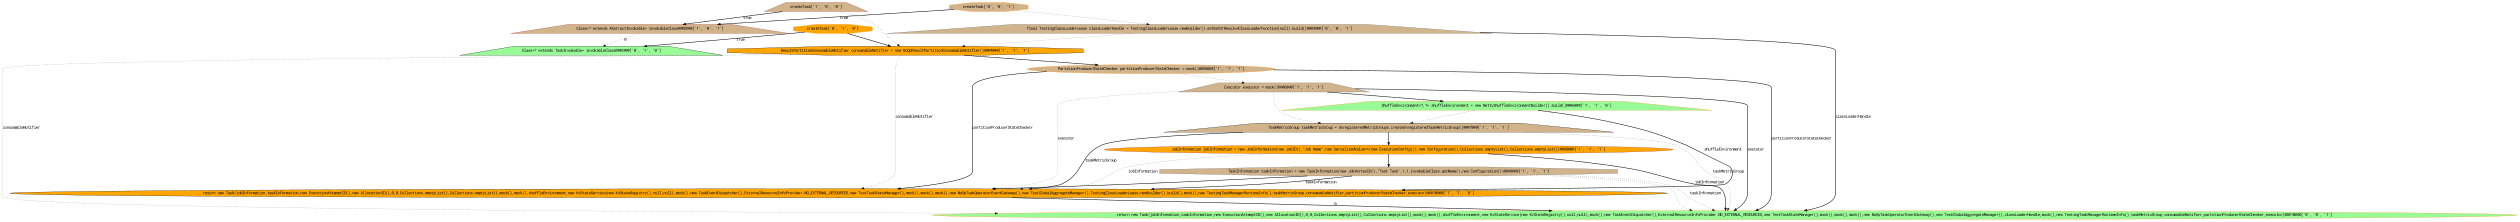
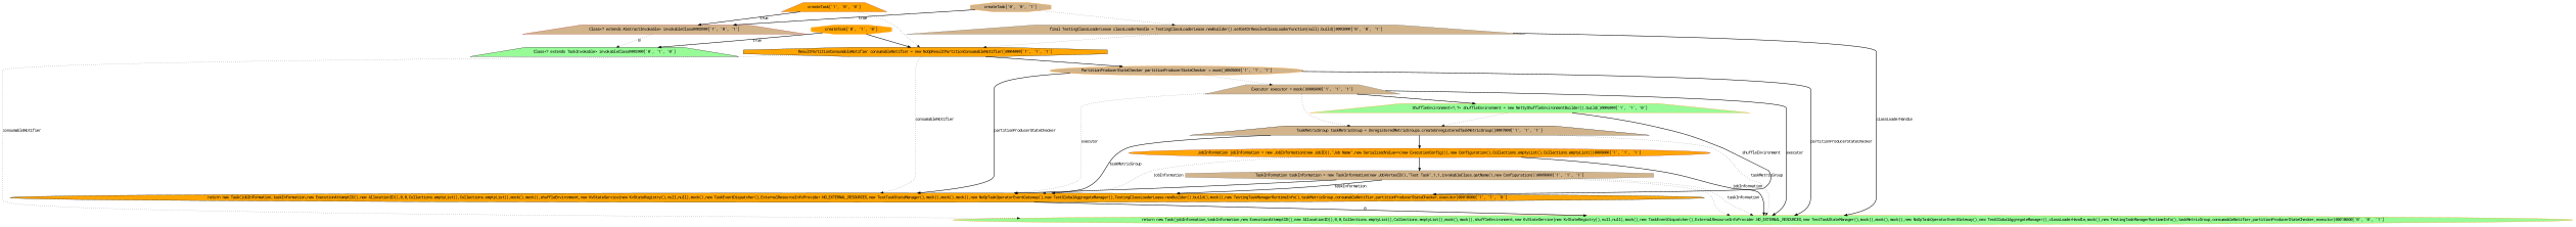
  digraph {
    fontname="Roboto Mono"
    node [color=darkorange fillcolor=tan fontname="Roboto Mono" shape=trapezium style=filled]
    edge [fontname="Roboto Mono" style=bold]
    n1 [fillcolor=orange label="createTask['0', '1', '0']" shape=octagon]
    n2 [color=black fillcolor=orange label="ResultPartitionConsumableNotifier consumableNotifier = new NoOpResultPartitionConsumableNotifier()@@@4@@@['1', '1', '1']" shape=octagon]
    n3 [color=black fillcolor=palegreen label="Class<? extends TaskInvokable> invokableClass@@@2@@@['0', '1', '0']"]
    n4 [fillcolor=palegreen label="return new Task(jobInformation,taskInformation,new ExecutionAttemptID(),new AllocationID(),0,0,Collections.emptyList(),Collections.emptyList(),mock(),mock(),shuffleEnvironment,new KvStateService(new KvStateRegistry(),null,null),mock(),new TaskEventDispatcher(),ExternalResourceInfoProvider.NO_EXTERNAL_RESOURCES,new TestTaskStateManager(),mock(),mock(),mock(),new NoOpTaskOperatorEventGateway(),new TestGlobalAggregateManager(),classLoaderHandle,mock(),new TestingTaskManagerRuntimeInfo(),taskMetricGroup,consumableNotifier,partitionProducerStateChecker,executor)@@@10@@@['0', '0', '1']" shape=ellipse]
    n5 [color=black fillcolor=orange label="return new Task(jobInformation,taskInformation,new ExecutionAttemptID(),new AllocationID(),0,0,Collections.emptyList(),Collections.emptyList(),mock(),mock(),shuffleEnvironment,new KvStateService(new KvStateRegistry(),null,null),mock(),new TaskEventDispatcher(),ExternalResourceInfoProvider.NO_EXTERNAL_RESOURCES,new TestTaskStateManager(),mock(),mock(),mock(),new NoOpTaskOperatorEventGateway(),new TestGlobalAggregateManager(),TestingClassLoaderLease.newBuilder().build(),mock(),new TestingTaskManagerRuntimeInfo(),taskMetricGroup,consumableNotifier,partitionProducerStateChecker,executor)@@@10@@@['1', '1', '0']" shape=ellipse]
    n6 [label="PartitionProducerStateChecker partitionProducerStateChecker = mock()@@@5@@@['1', '1', '1']" shape=ellipse]
    n7 [color=gray40 label="TaskInformation taskInformation = new TaskInformation(new JobVertexID(),\"Test Task\",1,1,invokableClass.getName(),new Configuration())@@@9@@@['1', '1', '1']" shape=octagon]
    n8 [color=brown label="Class<? extends AbstractInvokable> invokableClass@@@2@@@['1', '0', '1']"]
    n9 [color=brown fillcolor=orange label="JobInformation jobInformation = new JobInformation(new JobID(),\"Job Name\",new SerializedValue<>(new ExecutionConfig()),new Configuration(),Collections.emptyList(),Collections.emptyList())@@@8@@@['1', '1', '1']" shape=ellipse]
    n10 [fillcolor=palegreen label="ShuffleEnvironment<?,?> shuffleEnvironment = new NettyShuffleEnvironmentBuilder().build()@@@6@@@['1', '1', '0']"]
    n11 [color=black label="TaskMetricGroup taskMetricGroup = UnregisteredMetricGroups.createUnregisteredTaskMetricGroup()@@@7@@@['1', '1', '1']"]
    n12 [color=gray40 label="Executor executor = mock()@@@6@@@['1', '1', '1']"]
-   n13 [color=brown label="createTask['1', '0', '0']"]
+   n13 [color=brown fillcolor=orange label="createTask['1', '0', '0']"]
    n14 [label="createTask['0', '0', '1']" shape=octagon]
    n15 [color=gray40 label="final TestingClassLoaderLease classLoaderHandle = TestingClassLoaderLease.newBuilder().setGetOrResolveClassLoaderFunction(null).build()@@@3@@@['0', '0', '1']"]
    n1 -> n2
    n1 -> n3 [label=true]
    n2 -> n4 [label=consumableNotifier style=dotted]
    n2 -> n5 [label=consumableNotifier style=dotted]
    n2 -> n6
    n5 -> n4 [label=0]
    n6 -> n4 [label=partitionProducerStateChecker]
    n6 -> n5 [label=partitionProducerStateChecker]
    n6 -> n12 [style=dotted]
    n7 -> n4 [style=dotted]
    n7 -> n4 [label=taskInformation style=dotted]
    n7 -> n5 [label=taskInformation]
    n7 -> n5
    n8 -> n3 [label=0 style=dotted]
    n9 -> n4 [label=jobInformation]
    n9 -> n5 [label=jobInformation style=dotted]
    n9 -> n7
    n10 -> n5 [label=shuffleEnvironment]
    n10 -> n11 [style=dotted]
    n11 -> n4 [label=taskMetricGroup style=dotted]
    n11 -> n5 [label=taskMetricGroup]
    n11 -> n9
    n12 -> n4 [label=executor]
    n12 -> n5 [label=executor style=dotted]
    n12 -> n10
    n12 -> n11 [style=dotted]
    n13 -> n2 [style=dotted]
    n13 -> n8 [label=true]
    n14 -> n8 [label=true]
    n14 -> n15 [style=dotted]
    n15 -> n2 [style=dotted]
    n15 -> n4 [label=classLoaderHandle]
  }
